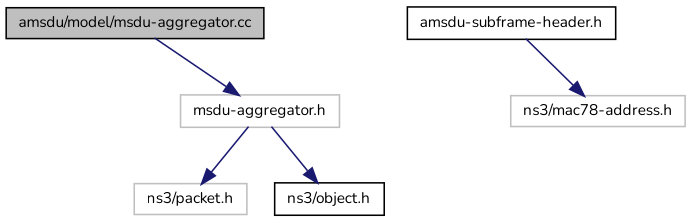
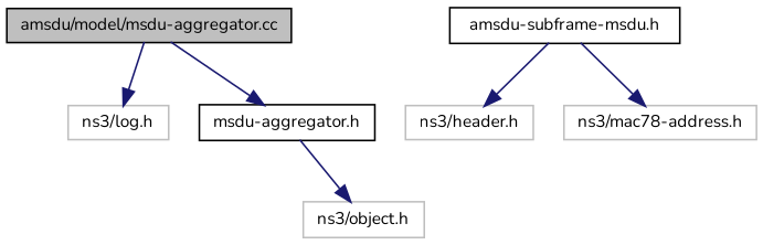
  digraph {
    fontname=Nunito
    node [color=grey75 fillcolor=white fontname=Nunito fontsize=10 shape=record style=filled]
    edge [color=midnightblue fontname=Nunito fontsize=10 labelfontname=Helvetica labelfontsize=10 style=solid]
    n1 [color=black fillcolor=grey75 fontcolor=black height=0.2 label="amsdu/model/msdu-aggregator.cc" width=0.4]
-   n3 [height=0.2 label="msdu-aggregator.h" width=0.4]
-   n4 [height=0.2 label="ns3/packet.h" width=0.4]
-   n5 [color=black height=0.2 label="ns3/object.h" width=0.4]
-   n6 [color=black height=0.2 label="amsdu-subframe-header.h" width=0.4]
+   n2 [height=0.2 label="ns3/log.h" width=0.4]
+   n3 [color=black height=0.2 label="msdu-aggregator.h" width=0.4]
+   n5 [height=0.2 label="ns3/object.h" width=0.4]
+   n6 [color=black height=0.2 label="amsdu-subframe-msdu.h" width=0.4]
+   n7 [height=0.2 label="ns3/header.h" width=0.4]
    n8 [height=0.2 label="ns3/mac78-address.h" width=0.4]
+   n1 -> n2
    n1 -> n3
-   n3 -> n4
    n3 -> n5
+   n6 -> n7
    n6 -> n8
  }
